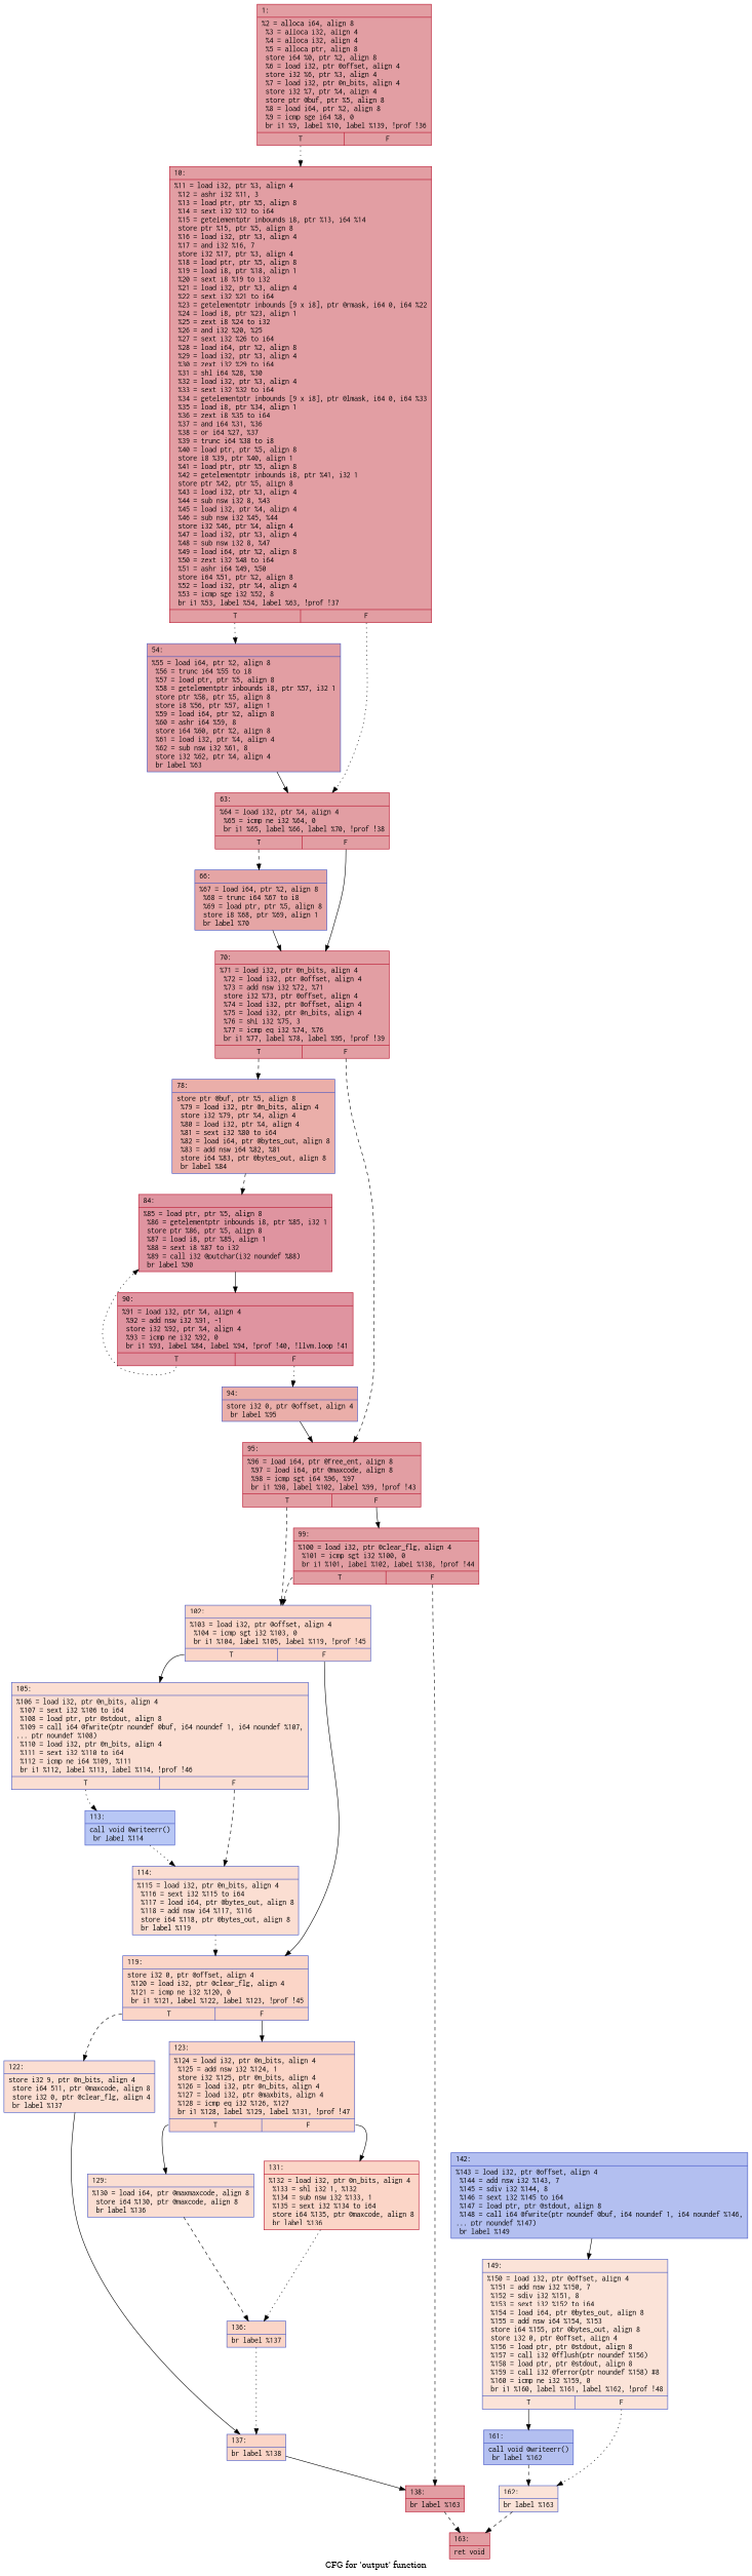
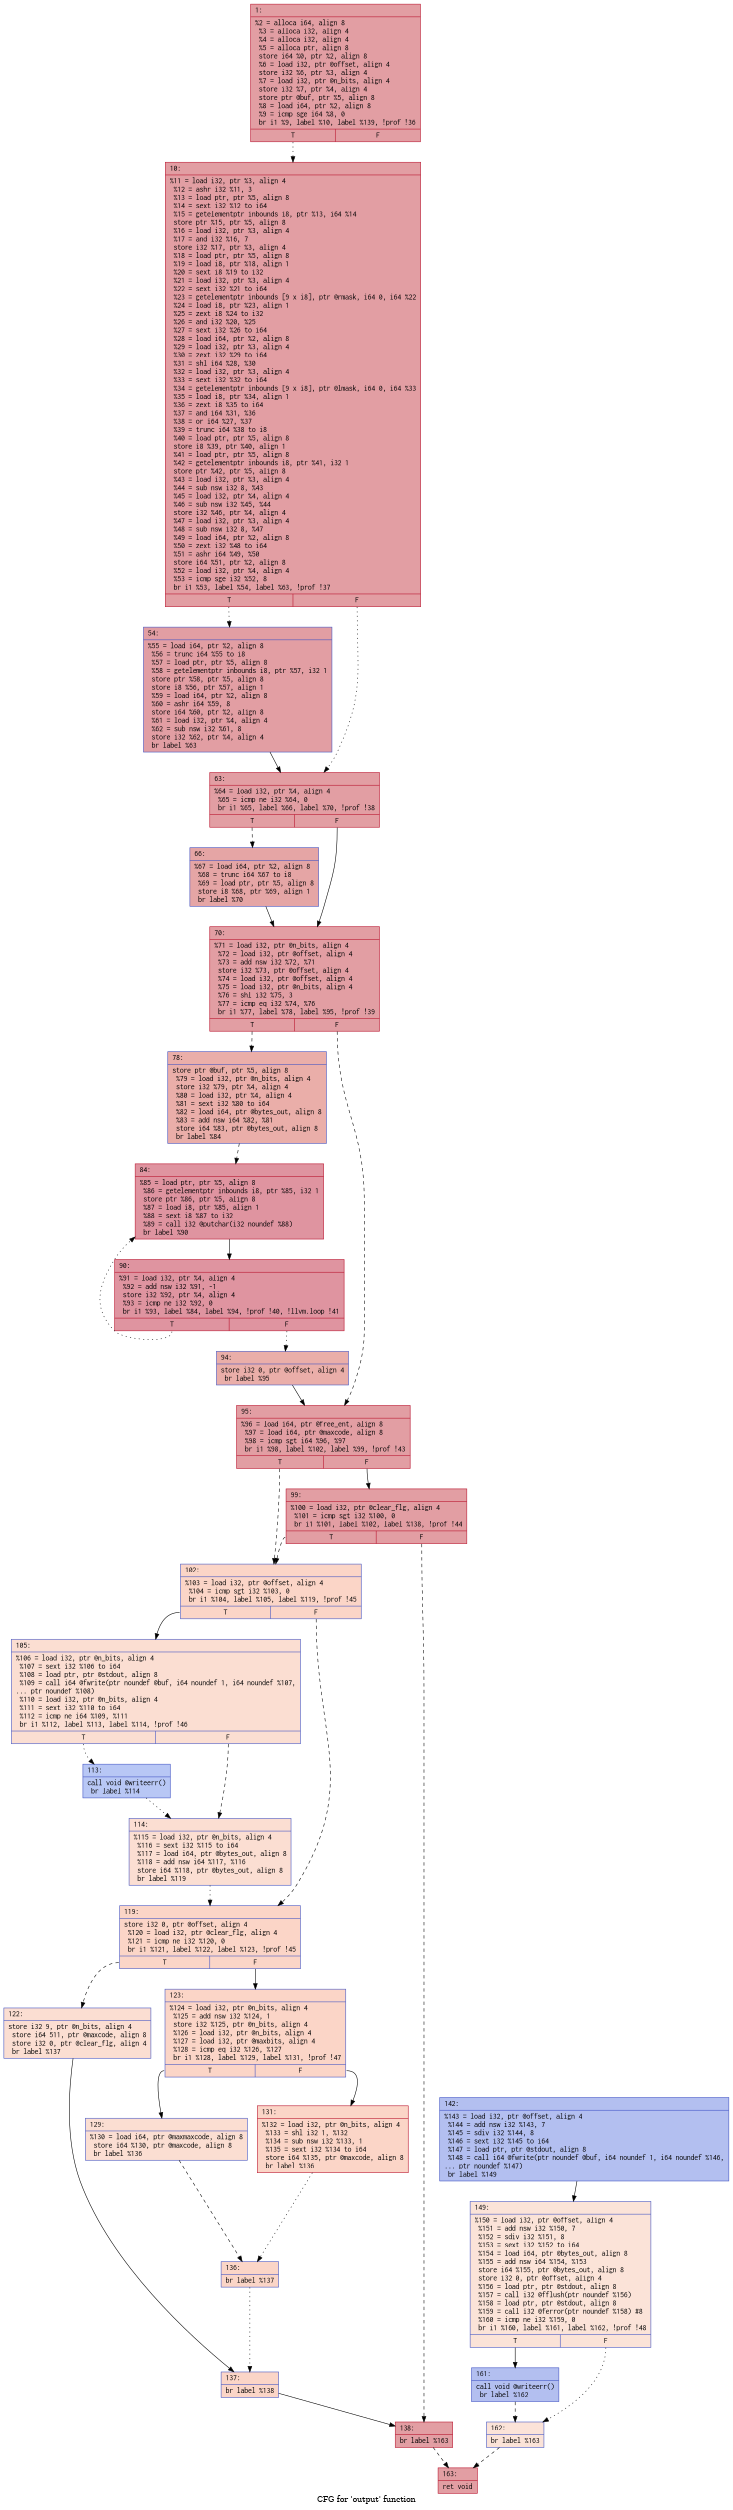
  digraph {
    label="CFG for 'output' function"
    node [color="#3d50c3ff" fillcolor="#be242e70" fontname=Courier shape=record style=filled]
    edge [style=solid]
    n1 [color="#b70d28ff" label="{1:\l|  %2 = alloca i64, align 8\l  %3 = alloca i32, align 4\l  %4 = alloca i32, align 4\l  %5 = alloca ptr, align 8\l  store i64 %0, ptr %2, align 8\l  %6 = load i32, ptr @offset, align 4\l  store i32 %6, ptr %3, align 4\l  %7 = load i32, ptr @n_bits, align 4\l  store i32 %7, ptr %4, align 4\l  store ptr @buf, ptr %5, align 8\l  %8 = load i64, ptr %2, align 8\l  %9 = icmp sge i64 %8, 0\l  br i1 %9, label %10, label %139, !prof !36\l|{<s0>T|<s1>F}}"]
    n2 [color="#b70d28ff" label="{10:\l|  %11 = load i32, ptr %3, align 4\l  %12 = ashr i32 %11, 3\l  %13 = load ptr, ptr %5, align 8\l  %14 = sext i32 %12 to i64\l  %15 = getelementptr inbounds i8, ptr %13, i64 %14\l  store ptr %15, ptr %5, align 8\l  %16 = load i32, ptr %3, align 4\l  %17 = and i32 %16, 7\l  store i32 %17, ptr %3, align 4\l  %18 = load ptr, ptr %5, align 8\l  %19 = load i8, ptr %18, align 1\l  %20 = sext i8 %19 to i32\l  %21 = load i32, ptr %3, align 4\l  %22 = sext i32 %21 to i64\l  %23 = getelementptr inbounds [9 x i8], ptr @rmask, i64 0, i64 %22\l  %24 = load i8, ptr %23, align 1\l  %25 = zext i8 %24 to i32\l  %26 = and i32 %20, %25\l  %27 = sext i32 %26 to i64\l  %28 = load i64, ptr %2, align 8\l  %29 = load i32, ptr %3, align 4\l  %30 = zext i32 %29 to i64\l  %31 = shl i64 %28, %30\l  %32 = load i32, ptr %3, align 4\l  %33 = sext i32 %32 to i64\l  %34 = getelementptr inbounds [9 x i8], ptr @lmask, i64 0, i64 %33\l  %35 = load i8, ptr %34, align 1\l  %36 = zext i8 %35 to i64\l  %37 = and i64 %31, %36\l  %38 = or i64 %27, %37\l  %39 = trunc i64 %38 to i8\l  %40 = load ptr, ptr %5, align 8\l  store i8 %39, ptr %40, align 1\l  %41 = load ptr, ptr %5, align 8\l  %42 = getelementptr inbounds i8, ptr %41, i32 1\l  store ptr %42, ptr %5, align 8\l  %43 = load i32, ptr %3, align 4\l  %44 = sub nsw i32 8, %43\l  %45 = load i32, ptr %4, align 4\l  %46 = sub nsw i32 %45, %44\l  store i32 %46, ptr %4, align 4\l  %47 = load i32, ptr %3, align 4\l  %48 = sub nsw i32 8, %47\l  %49 = load i64, ptr %2, align 8\l  %50 = zext i32 %48 to i64\l  %51 = ashr i64 %49, %50\l  store i64 %51, ptr %2, align 8\l  %52 = load i32, ptr %4, align 4\l  %53 = icmp sge i32 %52, 8\l  br i1 %53, label %54, label %63, !prof !37\l|{<s0>T|<s1>F}}"]
    n3 [label="{54:\l|  %55 = load i64, ptr %2, align 8\l  %56 = trunc i64 %55 to i8\l  %57 = load ptr, ptr %5, align 8\l  %58 = getelementptr inbounds i8, ptr %57, i32 1\l  store ptr %58, ptr %5, align 8\l  store i8 %56, ptr %57, align 1\l  %59 = load i64, ptr %2, align 8\l  %60 = ashr i64 %59, 8\l  store i64 %60, ptr %2, align 8\l  %61 = load i32, ptr %4, align 4\l  %62 = sub nsw i32 %61, 8\l  store i32 %62, ptr %4, align 4\l  br label %63\l}"]
    n4 [color="#b70d28ff" label="{63:\l|  %64 = load i32, ptr %4, align 4\l  %65 = icmp ne i32 %64, 0\l  br i1 %65, label %66, label %70, !prof !38\l|{<s0>T|<s1>F}}"]
    n5 [fillcolor="#c5333470" label="{66:\l|  %67 = load i64, ptr %2, align 8\l  %68 = trunc i64 %67 to i8\l  %69 = load ptr, ptr %5, align 8\l  store i8 %68, ptr %69, align 1\l  br label %70\l}"]
    n6 [color="#b70d28ff" label="{70:\l|  %71 = load i32, ptr @n_bits, align 4\l  %72 = load i32, ptr @offset, align 4\l  %73 = add nsw i32 %72, %71\l  store i32 %73, ptr @offset, align 4\l  %74 = load i32, ptr @offset, align 4\l  %75 = load i32, ptr @n_bits, align 4\l  %76 = shl i32 %75, 3\l  %77 = icmp eq i32 %74, %76\l  br i1 %77, label %78, label %95, !prof !39\l|{<s0>T|<s1>F}}"]
    n7 [fillcolor="#536edd70" label="{142:\l|  %143 = load i32, ptr @offset, align 4\l  %144 = add nsw i32 %143, 7\l  %145 = sdiv i32 %144, 8\l  %146 = sext i32 %145 to i64\l  %147 = load ptr, ptr @stdout, align 8\l  %148 = call i64 @fwrite(ptr noundef @buf, i64 noundef 1, i64 noundef %146,\l... ptr noundef %147)\l  br label %149\l}"]
    n8 [fillcolor="#f6bfa670" label="{149:\l|  %150 = load i32, ptr @offset, align 4\l  %151 = add nsw i32 %150, 7\l  %152 = sdiv i32 %151, 8\l  %153 = sext i32 %152 to i64\l  %154 = load i64, ptr @bytes_out, align 8\l  %155 = add nsw i64 %154, %153\l  store i64 %155, ptr @bytes_out, align 8\l  store i32 0, ptr @offset, align 4\l  %156 = load ptr, ptr @stdout, align 8\l  %157 = call i32 @fflush(ptr noundef %156)\l  %158 = load ptr, ptr @stdout, align 8\l  %159 = call i32 @ferror(ptr noundef %158) #8\l  %160 = icmp ne i32 %159, 0\l  br i1 %160, label %161, label %162, !prof !48\l|{<s0>T|<s1>F}}"]
    n9 [fillcolor="#536edd70" label="{161:\l|  call void @writeerr()\l  br label %162\l}"]
    n10 [fillcolor="#f6bfa670" label="{162:\l|  br label %163\l}"]
    n11 [fillcolor="#d0473d70" label="{78:\l|  store ptr @buf, ptr %5, align 8\l  %79 = load i32, ptr @n_bits, align 4\l  store i32 %79, ptr %4, align 4\l  %80 = load i32, ptr %4, align 4\l  %81 = sext i32 %80 to i64\l  %82 = load i64, ptr @bytes_out, align 8\l  %83 = add nsw i64 %82, %81\l  store i64 %83, ptr @bytes_out, align 8\l  br label %84\l}"]
    n12 [color="#b70d28ff" label="{95:\l|  %96 = load i64, ptr @free_ent, align 8\l  %97 = load i64, ptr @maxcode, align 8\l  %98 = icmp sgt i64 %96, %97\l  br i1 %98, label %102, label %99, !prof !43\l|{<s0>T|<s1>F}}"]
    n13 [color="#b70d28ff" fillcolor="#b70d2870" label="{84:\l|  %85 = load ptr, ptr %5, align 8\l  %86 = getelementptr inbounds i8, ptr %85, i32 1\l  store ptr %86, ptr %5, align 8\l  %87 = load i8, ptr %85, align 1\l  %88 = sext i8 %87 to i32\l  %89 = call i32 @putchar(i32 noundef %88)\l  br label %90\l}"]
    n14 [fillcolor="#f5a08170" label="{102:\l|  %103 = load i32, ptr @offset, align 4\l  %104 = icmp sgt i32 %103, 0\l  br i1 %104, label %105, label %119, !prof !45\l|{<s0>T|<s1>F}}"]
    n15 [color="#b70d28ff" label="{99:\l|  %100 = load i32, ptr @clear_flg, align 4\l  %101 = icmp sgt i32 %100, 0\l  br i1 %101, label %102, label %138, !prof !44\l|{<s0>T|<s1>F}}"]
    n16 [color="#b70d28ff" fillcolor="#b70d2870" label="{90:\l|  %91 = load i32, ptr %4, align 4\l  %92 = add nsw i32 %91, -1\l  store i32 %92, ptr %4, align 4\l  %93 = icmp ne i32 %92, 0\l  br i1 %93, label %84, label %94, !prof !40, !llvm.loop !41\l|{<s0>T|<s1>F}}"]
    n17 [fillcolor="#f7b59970" label="{105:\l|  %106 = load i32, ptr @n_bits, align 4\l  %107 = sext i32 %106 to i64\l  %108 = load ptr, ptr @stdout, align 8\l  %109 = call i64 @fwrite(ptr noundef @buf, i64 noundef 1, i64 noundef %107,\l... ptr noundef %108)\l  %110 = load i32, ptr @n_bits, align 4\l  %111 = sext i32 %110 to i64\l  %112 = icmp ne i64 %109, %111\l  br i1 %112, label %113, label %114, !prof !46\l|{<s0>T|<s1>F}}"]
    n18 [fillcolor="#f5a08170" label="{119:\l|  store i32 0, ptr @offset, align 4\l  %120 = load i32, ptr @clear_flg, align 4\l  %121 = icmp ne i32 %120, 0\l  br i1 %121, label %122, label %123, !prof !45\l|{<s0>T|<s1>F}}"]
    n19 [color="#b70d28ff" label="{138:\l|  br label %163\l}"]
    n20 [fillcolor="#d0473d70" label="{94:\l|  store i32 0, ptr @offset, align 4\l  br label %95\l}"]
    n21 [fillcolor="#5f7fe870" label="{113:\l|  call void @writeerr()\l  br label %114\l}"]
    n22 [fillcolor="#f7b59970" label="{114:\l|  %115 = load i32, ptr @n_bits, align 4\l  %116 = sext i32 %115 to i64\l  %117 = load i64, ptr @bytes_out, align 8\l  %118 = add nsw i64 %117, %116\l  store i64 %118, ptr @bytes_out, align 8\l  br label %119\l}"]
    n23 [fillcolor="#f7b59970" label="{122:\l|  store i32 9, ptr @n_bits, align 4\l  store i64 511, ptr @maxcode, align 8\l  store i32 0, ptr @clear_flg, align 4\l  br label %137\l}"]
    n24 [fillcolor="#f5a08170" label="{123:\l|  %124 = load i32, ptr @n_bits, align 4\l  %125 = add nsw i32 %124, 1\l  store i32 %125, ptr @n_bits, align 4\l  %126 = load i32, ptr @n_bits, align 4\l  %127 = load i32, ptr @maxbits, align 4\l  %128 = icmp eq i32 %126, %127\l  br i1 %128, label %129, label %131, !prof !47\l|{<s0>T|<s1>F}}"]
    n25 [color="#b70d28ff" label="{163:\l|  ret void\l}"]
    n26 [fillcolor="#f5a08170" label="{137:\l|  br label %138\l}"]
    n27 [fillcolor="#f7b59970" label="{129:\l|  %130 = load i64, ptr @maxmaxcode, align 8\l  store i64 %130, ptr @maxcode, align 8\l  br label %136\l}"]
    n28 [color="#b70d28ff" fillcolor="#f5a08170" label="{131:\l|  %132 = load i32, ptr @n_bits, align 4\l  %133 = shl i32 1, %132\l  %134 = sub nsw i32 %133, 1\l  %135 = sext i32 %134 to i64\l  store i64 %135, ptr @maxcode, align 8\l  br label %136\l}"]
    n29 [fillcolor="#f5a08170" label="{136:\l|  br label %137\l}"]
    n1 -> n2 [style=dotted tailport=s0]
    n2 -> n3 [style=dotted tailport=s0]
    n2 -> n4 [style=dotted tailport=s1]
    n3 -> n4
    n4 -> n5 [style=dashed tailport=s0]
    n4 -> n6 [tailport=s1]
    n5 -> n6
    n6 -> n11 [style=dashed tailport=s0]
    n6 -> n12 [style=dashed tailport=s1]
    n7 -> n8
    n8 -> n9 [tailport=s0]
    n8 -> n10 [style=dotted tailport=s1]
    n9 -> n10 [style=dashed]
    n10 -> n25 [style=dashed]
    n11 -> n13 [style=dashed]
    n12 -> n14 [style=dashed tailport=s0]
    n12 -> n15 [tailport=s1]
    n13 -> n16
    n14 -> n17 [tailport=s0]
-   n14 -> n18 [tailport=s1]
+   n14 -> n18 [style=dashed tailport=s1]
    n15 -> n14 [style=dashed tailport=s0]
    n15 -> n19 [style=dashed tailport=s1]
    n16 -> n13 [style=dotted tailport=s0]
    n16 -> n20 [style=dotted tailport=s1]
    n17 -> n21 [style=dotted tailport=s0]
    n17 -> n22 [style=dashed tailport=s1]
    n18 -> n23 [style=dashed tailport=s0]
    n18 -> n24 [tailport=s1]
    n19 -> n25 [style=dashed]
    n20 -> n12
    n21 -> n22 [style=dotted]
    n22 -> n18 [style=dotted]
    n23 -> n26
    n24 -> n27 [tailport=s0]
    n24 -> n28 [tailport=s1]
    n26 -> n19
    n27 -> n29 [style=dashed]
    n28 -> n29 [style=dotted]
    n29 -> n26 [style=dotted]
  }
